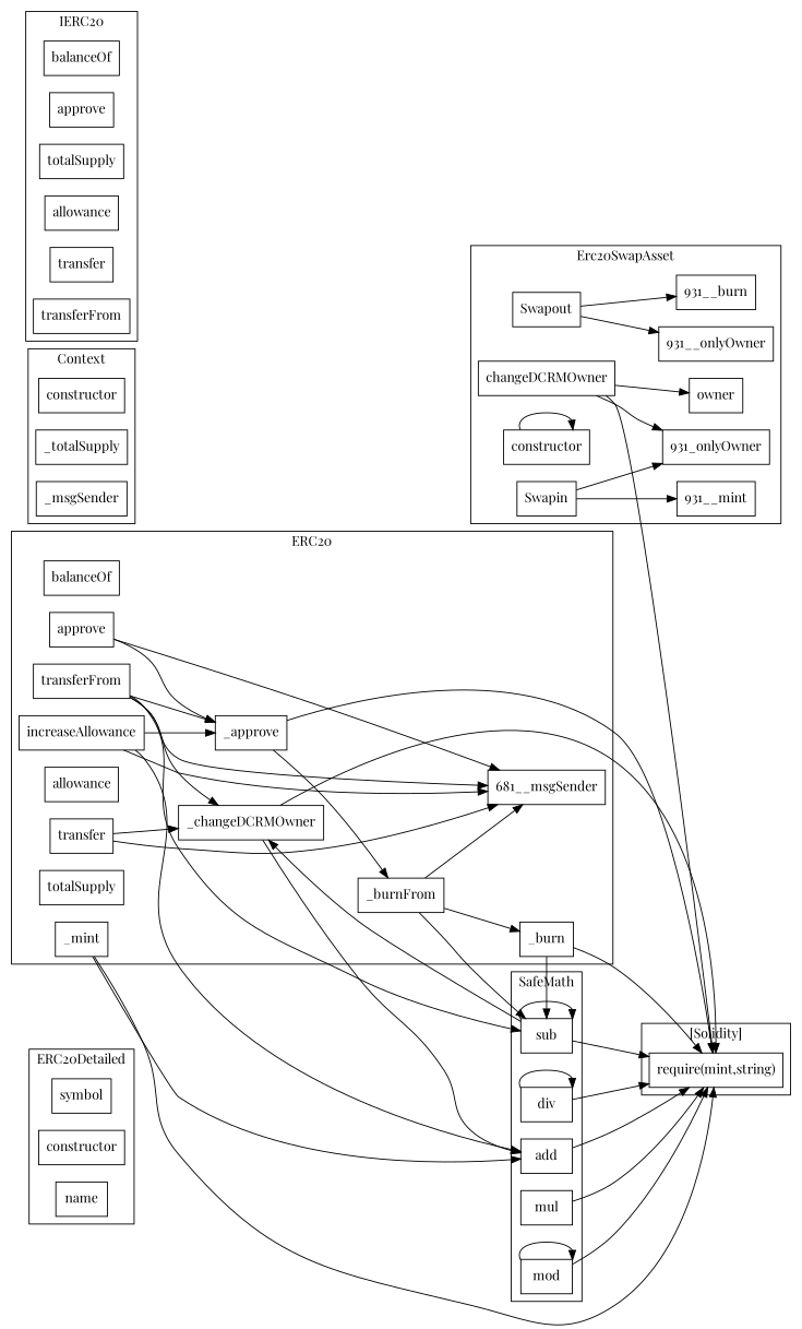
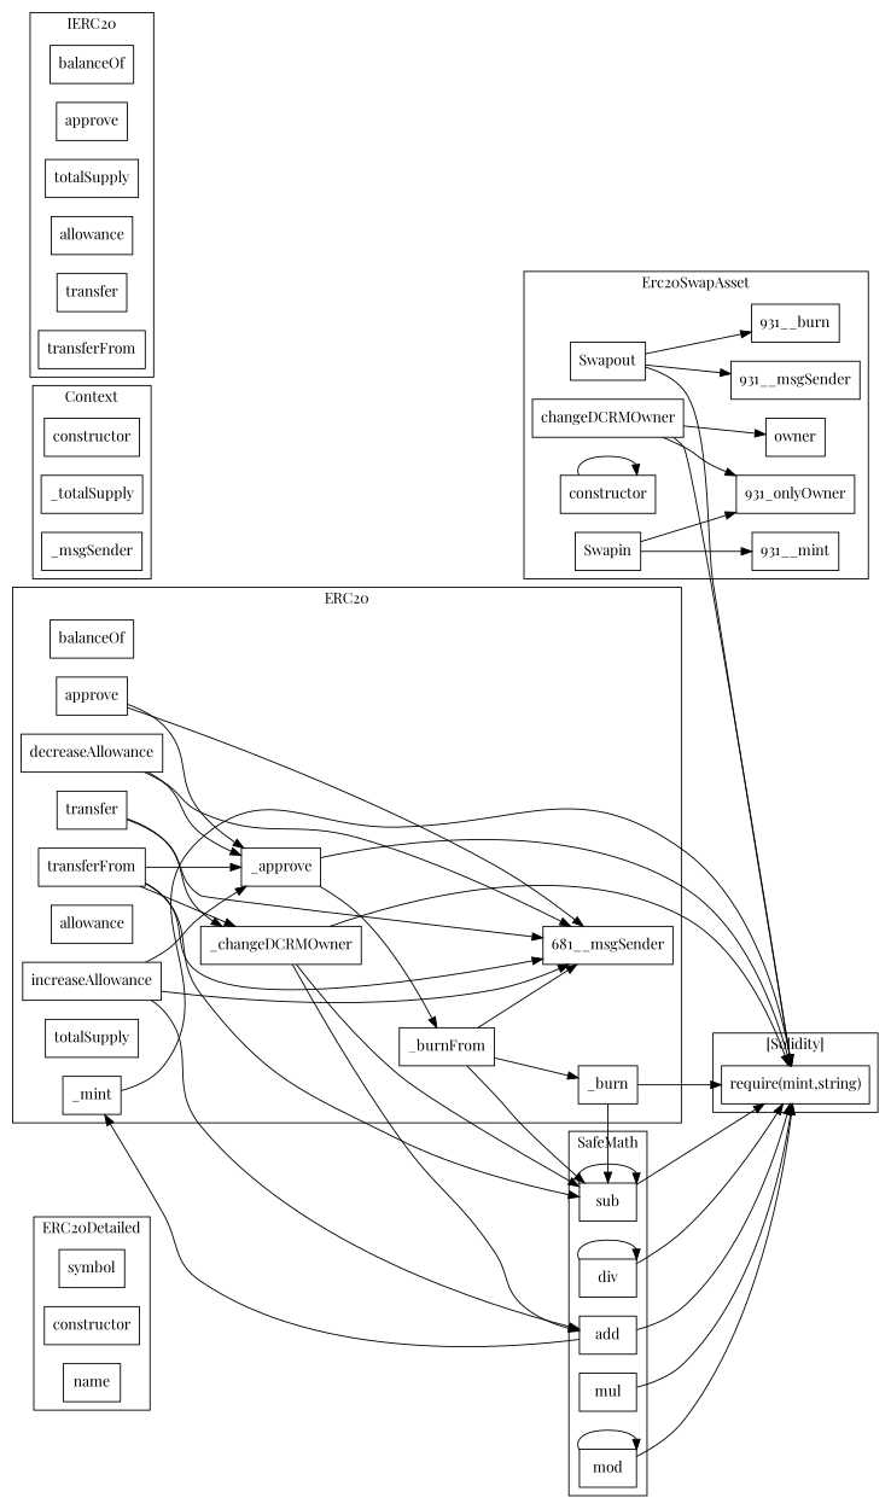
  strict digraph {
    fontname="Playfair Display"
    rankdir=LR
    node [fontname="Playfair Display" shape=box]
    edge [fontname="Playfair Display"]
    n1 [label=symbol]
    n2 [label=constructor]
    n3 [label=name]
    n4 [label=changeDCRMOwner]
    n5 [label=owner]
    "931_onlyOwner"
    n7 [label=Swapout]
    "931__burn"
-   "931__msgSender" [label="931__onlyOwner"]
+   "931__msgSender"
    n10 [label=constructor]
    n11 [label=Swapin]
    "931__mint"
    n13 [label=balanceOf]
+   n14 [label=decreaseAllowance]
    n15 [label=_approve]
    "681__msgSender"
    n17 [label=transfer]
    n18 [label=_changeDCRMOwner]
    n19 [label=_burn]
    n20 [label=approve]
    n21 [label=transferFrom]
    n22 [label=allowance]
    n23 [label=_burnFrom]
    n24 [label=increaseAllowance]
    n25 [label=totalSupply]
    n26 [label=_mint]
    n27 [label=mul]
    n28 [label=mod]
    n29 [label=sub]
    n30 [label=div]
    n31 [label=add]
    n32 [label=constructor]
    n33 [label=_totalSupply]
    n34 [label=_msgSender]
    n35 [label=balanceOf]
    n36 [label=approve]
    n37 [label=totalSupply]
    n38 [label=allowance]
    n39 [label=transfer]
    n40 [label=transferFrom]
    n41 [label="require(mint,string)"]
    subgraph cluster_1 {
      label=ERC20Detailed
      n1
      n2
      n3
    }
    subgraph cluster_2 {
      label=Erc20SwapAsset
      n4
      n5
      "931_onlyOwner"
      n7
      "931__burn"
      "931__msgSender"
      n10
      n11
      "931__mint"
    }
    subgraph cluster_3 {
      label=ERC20
      n13
+     n14
      n15
      "681__msgSender"
      n17
      n18
      n19
      n20
      n21
      n22
      n23
      n24
      n25
      n26
    }
    subgraph cluster_4 {
      label=SafeMath
      n27
      n28
      n29
      n30
      n31
    }
    subgraph cluster_5 {
      label=Context
      n32
      n33
      n34
    }
    subgraph cluster_6 {
      label=IERC20
      n35
      n36
      n37
      n38
      n39
      n40
    }
    subgraph cluster_7 {
      label="[Solidity]"
      n41
    }
    n4 -> n5
    n4 -> "931_onlyOwner"
    n4 -> n41
    n7 -> "931__burn"
    n7 -> "931__msgSender"
+   n7 -> n41
    n10 -> n10
    n11 -> "931_onlyOwner"
    n11 -> "931__mint"
+   n14 -> n15
+   n14 -> "681__msgSender"
    n15 -> n23
    n15 -> n41
    n17 -> "681__msgSender"
    n17 -> n18
-   n29 -> n18
+   n18 -> n29
    n18 -> n31
    n18 -> n41
    n19 -> n29
    n19 -> n41
    n20 -> n15
    n20 -> "681__msgSender"
    n21 -> n15
    n21 -> "681__msgSender"
    n21 -> n18
    n21 -> n29
    n23 -> "681__msgSender"
    n23 -> n19
    n23 -> n29
    n24 -> n15
    n24 -> "681__msgSender"
    n24 -> n31
-   n26 -> n31
+   n31 -> n26
    n26 -> n41
    n27 -> n41
    n28 -> n28
    n28 -> n41
    n29 -> n29
    n29 -> n41
    n30 -> n30
    n30 -> n41
    n31 -> n41
  }
